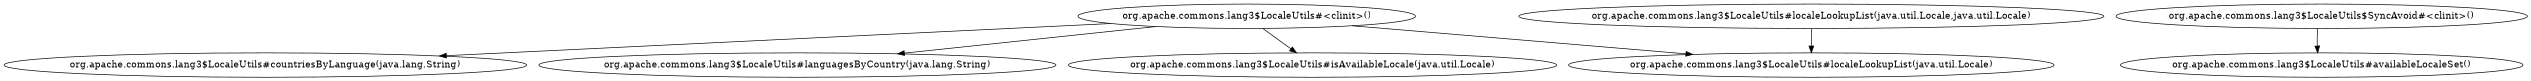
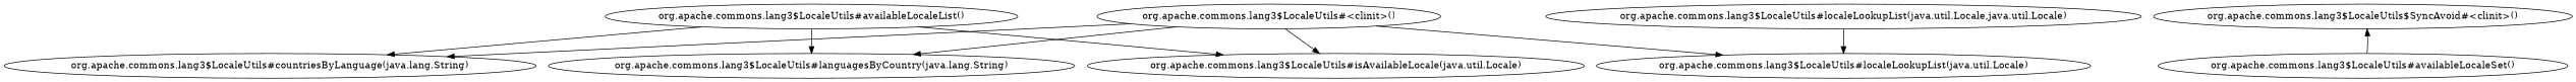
  digraph {
+   "org.apache.commons.lang3$LocaleUtils#availableLocaleList()"
    "org.apache.commons.lang3$LocaleUtils#countriesByLanguage(java.lang.String)"
    "org.apache.commons.lang3$LocaleUtils#languagesByCountry(java.lang.String)"
    "org.apache.commons.lang3$LocaleUtils#isAvailableLocale(java.util.Locale)"
    "org.apache.commons.lang3$LocaleUtils$SyncAvoid#<clinit>()"
    "org.apache.commons.lang3$LocaleUtils#availableLocaleSet()"
    "org.apache.commons.lang3$LocaleUtils#<clinit>()"
    "org.apache.commons.lang3$LocaleUtils#localeLookupList(java.util.Locale)"
    "org.apache.commons.lang3$LocaleUtils#localeLookupList(java.util.Locale,java.util.Locale)"
-   "org.apache.commons.lang3$LocaleUtils$SyncAvoid#<clinit>()" -> "org.apache.commons.lang3$LocaleUtils#availableLocaleSet()"
+   "org.apache.commons.lang3$LocaleUtils#availableLocaleList()" -> "org.apache.commons.lang3$LocaleUtils#countriesByLanguage(java.lang.String)"
+   "org.apache.commons.lang3$LocaleUtils#availableLocaleList()" -> "org.apache.commons.lang3$LocaleUtils#languagesByCountry(java.lang.String)"
+   "org.apache.commons.lang3$LocaleUtils#availableLocaleList()" -> "org.apache.commons.lang3$LocaleUtils#isAvailableLocale(java.util.Locale)"
+   "org.apache.commons.lang3$LocaleUtils#availableLocaleSet()" -> "org.apache.commons.lang3$LocaleUtils$SyncAvoid#<clinit>()"
    "org.apache.commons.lang3$LocaleUtils#<clinit>()" -> "org.apache.commons.lang3$LocaleUtils#countriesByLanguage(java.lang.String)"
    "org.apache.commons.lang3$LocaleUtils#<clinit>()" -> "org.apache.commons.lang3$LocaleUtils#languagesByCountry(java.lang.String)"
    "org.apache.commons.lang3$LocaleUtils#<clinit>()" -> "org.apache.commons.lang3$LocaleUtils#isAvailableLocale(java.util.Locale)"
    "org.apache.commons.lang3$LocaleUtils#<clinit>()" -> "org.apache.commons.lang3$LocaleUtils#localeLookupList(java.util.Locale)"
    "org.apache.commons.lang3$LocaleUtils#localeLookupList(java.util.Locale,java.util.Locale)" -> "org.apache.commons.lang3$LocaleUtils#localeLookupList(java.util.Locale)"
  }
